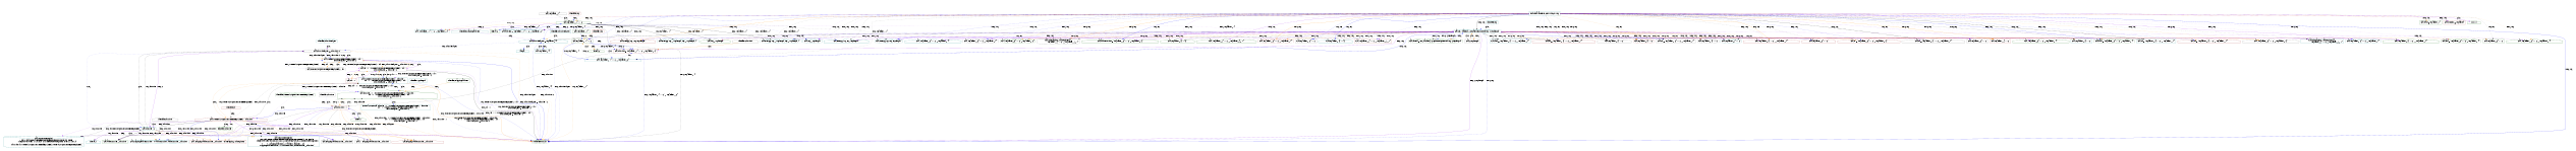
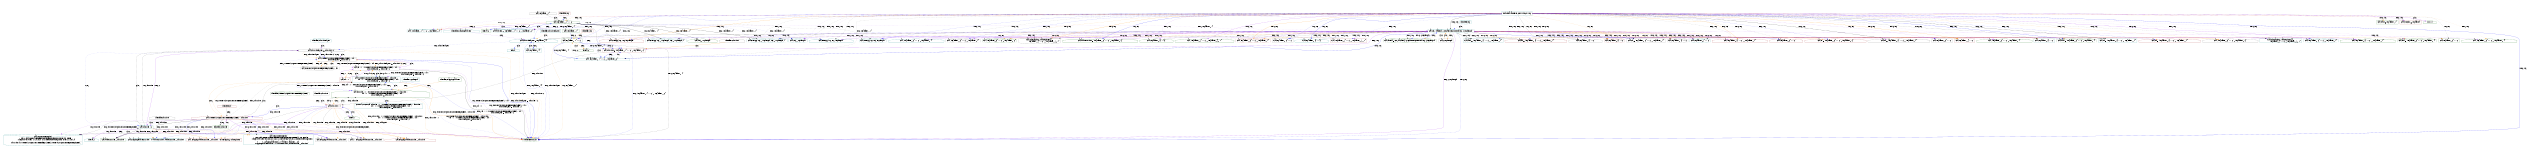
  digraph {
    node [color=teal shape=house]
    edge [color=blue style=dashed]
    n1 [color=gray40 label="(Call,nb_write_bytes != nb_write * 2)"]
    n2 [label="(Call,nb_write * 2)" shape=cylinder]
    n3 [color=gray40 label="(Call,MODBUS_MAX_WR_READ_REGISTERS < nb ||\n            nb_write_bytes != nb_write * 2)" shape=box]
    n4 [color=darkgreen label="(MethodReturn,int)" shape=cylinder]
    n5 [color=brown label="(Call,mapping_address_write + nb_write)"]
    n6 [color=darkgreen label="(Call,address_write + nb_write)" shape=box]
    n7 [label="(Call,mapping_address_write < 0 ? address_write : address_write + nb_write)" shape=cylinder]
    n8 [color=brown label="(Call,(mapping_address_write + nb_write) > mb_mapping->nb_registers)" shape=box]
    n9 [label="(Call,response_exception(\n                ctx, &sft, MODBUS_EXCEPTION_ILLEGAL_DATA_ADDRESS, rsp, FALSE,\n                \"Illegal data read address 0x%0X or write address 0x%0X write_and_read_registers\n\",\n                mapping_address < 0 ? address : address + nb,\n                mapping_address_write < 0 ? address_write : address_write + nb_write))" shape=box]
    n10 [label="(Call,response_exception(\n                ctx, &sft, MODBUS_EXCEPTION_ILLEGAL_DATA_VALUE, rsp, TRUE,\n                \"Illegal nb of values (W%d, R%d) in write_and_read_registers (max W%d, R%d)\n\",\n                nb_write, nb, MODBUS_MAX_WR_WRITE_REGISTERS, MODBUS_MAX_WR_READ_REGISTERS))" shape=cylinder]
    n11 [color=gray40 label="(Call,mapping_address_write + nb_write)" shape=box]
    n12 [color=gray40 label="(Call,i < mapping_address_write + nb_write)" shape=box]
    n13 [label="(Literal,2)"]
    n14 [color=gray40 label="(Call,nb < 1 || MODBUS_MAX_WR_READ_REGISTERS < nb ||\n            nb_write_bytes != nb_write * 2)" shape=box]
    n15 [color=gray40 label="(Call,MODBUS_MAX_WR_READ_REGISTERS < nb)" shape=cylinder]
    n16 [label="(Call,nb_write_bytes = req[offset + 9])"]
    n17 [label="(Call,req[offset + 9])" shape=box]
-   n18 [label="(Illegal,)"]
+   n18 [label="(Block,)"]
    n19 [label="(Call,ctx->backend->prepare_response_tid(req, &req_length))" shape=cylinder]
    n20 [color=brown label="(Call,nb_write = (req[offset + 7] << 8) + req[offset + 8])" shape=box]
    n21 [color=darkgreen label="(Call,req[offset + 7] << 8)" shape=box]
    n22 [color=gray40 label="(Call,nb = (req[offset + 3] << 8) + req[offset + 4])" shape=box]
    n23 [color=brown label="(Call,or = (req[offset + 5] << 8) + req[offset + 6])"]
    n24 [label="(Call,(req[offset + 3] << 8) + req[offset + 4])"]
    n25 [label="(Call,(req[offset + 7] << 8) + req[offset + 8])"]
    n26 [color=gray40 label="(Call,mb_mapping->tab_registers[i] =\n                    (req[offset + j] << 8) + req[offset + j + 1])" shape=cylinder]
    n27 [color=darkgreen label="(Call,(req[offset + j] << 8) + req[offset + j + 1])"]
    n28 [color=brown label="(Call,(req[offset + j] << 8) + req[offset + j + 1])" shape=box]
    n29 [label="(Call,req[offset + j] << 8)" shape=cylinder]
    n30 [color=gray40 label="(Call,nb = (req[offset + 3] << 8) + req[offset + 4])"]
    n31 [color=brown label="(Call,req[offset + j] << 8)" shape=box]
    n32 [color=darkgreen label="(Call,sft.t_id = ctx->backend->prepare_response_tid(req, &req_length))" shape=cylinder]
    n33 [color=gray40 label="(Call,(req[offset + 3] << 8) + req[offset + 4])" shape=cylinder]
    n34 [color=gray40 label="(Call,&req_length)" shape=box]
    n35 [color=darkgreen label="(Call,(req[offset + 5] << 8) + req[offset + 6])" shape=cylinder]
    n36 [color=darkgreen label="(Call,address_write = (req[offset + 5] << 8) + req[offset + 6])"]
    n37 [color=brown label="(Call,memcpy(rsp, req, req_length))"]
    n38 [label="(Call,req[offset + 3] << 8)" shape=box]
    n39 [label="(Call,nb = (req[offset + 3] << 8) + req[offset + 4])" shape=box]
    n40 [color=gray40 label="(Call,(req[offset + 5] << 8) + req[offset + 6])"]
    n41 [label="(Call,(req[offset + 3] << 8) + req[offset + 4])" shape=cylinder]
    n42 [color=darkgreen label="(Call,and = (req[offset + 3] << 8) + req[offset + 4])" shape=cylinder]
    n43 [label="(Call,memcpy(rsp + rsp_length, req + rsp_length, 4))" shape=cylinder]
    n44 [color=darkgreen label="(Call,(req[offset + 3] << 8) + req[offset + 4])"]
    n45 [color=darkgreen label="(Call,req[offset + 5] << 8)"]
    n46 [color=brown label="(Call,(req[offset + 3] << 8) + req[offset + 4])" shape=cylinder]
    n47 [color=gray40 label="(Call,req[offset + 3] << 8)" shape=box]
    n48 [label="(Call,req[offset + 3] << 8)"]
    n49 [color=darkgreen label="(Call,req + rsp_length)"]
    n50 [label="(Call,data = (req[offset + 3] << 8) + req[offset + 4])" shape=box]
    n51 [color=brown label="(Call,nb = (req[offset + 3] << 8) + req[offset + 4])"]
    n52 [color=gray40 label="(Call,req[offset + 3] << 8)"]
    n53 [color=brown label="(Call,req[offset + 5] << 8)" shape=cylinder]
    n54 [label="(Call,memcpy(rsp + rsp_length, req + rsp_length, 4))" shape=cylinder]
    n55 [color=gray40 label="(Call,req[offset + 3] << 8)" shape=cylinder]
    n56 [label="(Call,req + rsp_length)" shape=cylinder]
    n57 [color=brown label="(Call,(req[offset + 3] << 8) + req[offset + 4])"]
    n58 [color=brown label="(Call,req[offset + 3] << 8)"]
    n59 [color=gray40 label="(Call,req[offset + 3] << 8)" shape=box]
    n60 [color=darkgreen label="(Call,(req[offset + 3] << 8) + req[offset + 4])"]
    n61 [color=darkgreen label="(Call,data = (req[offset + 3] << 8) + req[offset + 4])" shape=cylinder]
    n62 [label="(Call,memcpy(rsp, req, req_length))"]
    n63 [color=brown label="(Call,nb = (req[offset + 3] << 8) + req[offset + 4])"]
    n64 [label="(Call,mb_mapping->tab_registers[i] =\n                    (req[offset + j] << 8) + req[offset + j + 1])" shape=box]
    n65 [color=darkgreen label="(Call,(req[offset + 3] << 8) + req[offset + 4])"]
    n66 [color=darkgreen label="(Call,req[offset + 3] << 8)" shape=box]
    n67 [label="(Call,memcpy(rsp, req, req_length))" shape=cylinder]
    n68 [color=brown label="(Call,nb_write < 1)" shape=box]
    n69 [color=darkgreen label="(Literal,8)"]
    n70 [color=darkgreen label="(Call,req[offset + 1] << 8)"]
    n71 [label="(Call,(req[offset + 1] << 8) + req[offset + 2])" shape=cylinder]
    n72 [color=darkgreen label="(Literal,8)" shape=box]
    n73 [label="(Call,address = (req[offset + 1] << 8) + req[offset + 2])" shape=cylinder]
    n74 [label="(MethodParameterIn,const uint8_t *req)" shape=box]
    n75 [color=darkgreen label="(Call,slave = req[offset - 1])" shape=box]
    n76 [color=brown label="(Call,function = req[offset])" shape=box]
    1000114 [color=darkgreen]
    n78 [color=brown label="(Call,MODBUS_MAX_WR_WRITE_REGISTERS < nb_write)"]
    n79 [label="(Call,MODBUS_MAX_WR_WRITE_REGISTERS < nb_write ||\n            nb < 1 || MODBUS_MAX_WR_READ_REGISTERS < nb ||\n            nb_write_bytes != nb_write * 2)" shape=box]
    n80 [color=darkgreen label="(Identifier,nb_write)" shape=cylinder]
    n81 [color=darkgreen label="(Call,nb_write < 1 || MODBUS_MAX_WR_WRITE_REGISTERS < nb_write ||\n            nb < 1 || MODBUS_MAX_WR_READ_REGISTERS < nb ||\n            nb_write_bytes != nb_write * 2)"]
    n82 [color=darkgreen label="(Literal,1)"]
    n83 [label="(ControlStructure,if (nb_write < 1 || MODBUS_MAX_WR_WRITE_REGISTERS < nb_write ||\n            nb < 1 || MODBUS_MAX_WR_READ_REGISTERS < nb ||\n            nb_write_bytes != nb_write * 2))" shape=box]
    n84 [color=brown label="(Call,nb < 1)" shape=box]
    n85 [color=brown label="(Identifier,nb)"]
    n86 [label="(Identifier,nb_write_bytes)" shape=box]
    n87 [color=darkgreen label="(Call,req[offset + 7])" shape=box]
    n88 [label="(Identifier,mapping_address)"]
    n89 [color=gray40 label="(Identifier,nb_write)"]
    n90 [color=gray40 label="(Identifier,nb_write)" shape=box]
    n91 [label="(Identifier,rsp_length)" shape=box]
    n92 [color=brown label="(Identifier,req)" shape=cylinder]
    n93 [label="(Identifier,req)" shape=cylinder]
    n94 [label="(Identifier,nb_write_bytes)" shape=cylinder]
    n95 [color=gray40 label="(Identifier,nb_write)"]
    n96 [color=gray40 label="(Call,req[offset + 1])"]
    n97 [color=darkgreen label="(Identifier,mapping_address)" shape=box]
    n98 [color=brown label="(Identifier,req)" shape=cylinder]
    n99 [color=darkgreen label="(Identifier,MODBUS_MAX_WR_WRITE_REGISTERS)" shape=cylinder]
    n1 -> n2 [label="CFG: " style=dotted]
    n1 -> n3 [color=purple label="AST: " style=dotted]
    n1 -> n3 [color=darkorange label="DDG: nb_write_bytes"]
    n1 -> n3 [label="DDG: nb_write * 2" style=solid]
    n1 -> n4 [color=darkorange label="DDG: nb_write * 2" style=dotted]
    n1 -> n4 [color=darkorange label="DDG: nb_write_bytes"]
    n2 -> n1 [color=black label="AST: "]
    n2 -> n1 [color=black label="DDG: nb_write"]
    n2 -> n1 [color=purple label="DDG: 2" style=solid]
    n2 -> n4 [color=black label="DDG: nb_write" style=dotted]
    n2 -> n5 [color=darkorange label="DDG: nb_write" style=dotted]
    n2 -> n6 [color=black label="DDG: nb_write" style=solid]
    n2 -> n7 [color=darkorange label="DDG: nb_write" style=dotted]
    n2 -> n8 [color=darkorange label="DDG: nb_write" style=solid]
    n2 -> n9 [color=darkorange label="DDG: nb_write"]
    n2 -> n10 [color=purple label="DDG: nb_write"]
    n2 -> n11 [label="DDG: nb_write" style=solid]
    n2 -> n12 [color=darkorange label="DDG: nb_write"]
    n2 -> n13 [color=purple label="CFG: " style=solid]
    n3 -> n1 [color=black label="CFG: "]
    n3 -> n4 [label="DDG: MODBUS_MAX_WR_READ_REGISTERS < nb"]
    n3 -> n4 [label="DDG: nb_write_bytes != nb_write * 2" style=solid]
    n3 -> n14 [color=purple label="AST: " style=solid]
    n3 -> n14 [color=purple label="DDG: MODBUS_MAX_WR_READ_REGISTERS < nb" style=dotted]
    n3 -> n14 [color=darkorange label="DDG: nb_write_bytes != nb_write * 2"]
    n3 -> n15 [color=darkorange label="CFG: " style=solid]
    n13 -> n2 [color=black label="AST: " style=dotted]
    n14 -> n3 [color=darkorange label="CFG: " style=solid]
    n14 -> n4 [color=black label="DDG: nb < 1" style=solid]
    n14 -> n4 [color=purple label="DDG: MODBUS_MAX_WR_READ_REGISTERS < nb ||\n            nb_write_bytes != nb_write * 2"]
    n14 -> n79 [label="AST: " style=dotted]
    n14 -> n79 [color=black label="DDG: nb < 1" style=solid]
    n14 -> n79 [color=purple label="DDG: MODBUS_MAX_WR_READ_REGISTERS < nb ||\n            nb_write_bytes != nb_write * 2" style=dotted]
    n14 -> n84 [color=darkorange label="CFG: " style=solid]
    n15 -> n3 [color=darkorange label="AST: "]
    n15 -> n3 [label="DDG: MODBUS_MAX_WR_READ_REGISTERS" style=dotted]
    n15 -> n3 [color=darkorange label="DDG: nb" style=dotted]
    n16 -> n1 [label="DDG: nb_write_bytes" style=dotted]
    n16 -> n4 [label="DDG: req[offset + 9]"]
    n16 -> n4 [label="DDG: nb_write_bytes" style=dotted]
    n16 -> n17 [label="CFG: " style=solid]
    n16 -> n18 [label="AST: "]
    n17 -> n16 [label="AST: "]
    n19 -> n4 [label="DDG: req"]
    n19 -> n4 [color=purple label="DDG: &req_length" style=solid]
    n19 -> n16 [color=black label="DDG: req" style=solid]
    n19 -> n20 [color=purple label="DDG: req" style=solid]
    n19 -> n21 [color=purple label="DDG: req"]
    n19 -> n22 [label="DDG: req" style=solid]
    n19 -> n23 [color=darkorange label="DDG: req" style=solid]
    n19 -> n24 [color=purple label="DDG: req" style=solid]
    n19 -> n25 [label="DDG: req" style=solid]
    n19 -> n26 [color=black label="DDG: req"]
    n19 -> n27 [color=black label="DDG: req" style=dotted]
    n19 -> n28 [color=purple label="DDG: req"]
    n19 -> n29 [color=purple label="DDG: req" style=solid]
    n19 -> n30 [color=purple label="DDG: req"]
    n19 -> n31 [color=darkorange label="DDG: req" style=solid]
    n19 -> n32 [color=darkorange label="AST: " style=dotted]
    n19 -> n32 [color=black label="DDG: req" style=solid]
    n19 -> n32 [label="DDG: &req_length" style=dotted]
    n19 -> n33 [color=purple label="DDG: req"]
    n19 -> n34 [color=darkorange label="CFG: " style=solid]
    n19 -> n35 [color=darkorange label="DDG: req" style=solid]
    n19 -> n36 [color=purple label="DDG: req" style=solid]
    n19 -> n37 [label="DDG: req"]
    n19 -> n38 [color=darkorange label="DDG: req" style=solid]
    n19 -> n39 [color=black label="DDG: req"]
    n19 -> n40 [color=darkorange label="DDG: req" style=solid]
    n19 -> n41 [label="DDG: req" style=dotted]
    n19 -> n42 [color=darkorange label="DDG: req"]
    n19 -> n43 [color=purple label="DDG: req" style=dotted]
    n19 -> n44 [color=purple label="DDG: req"]
    n19 -> n45 [color=black label="DDG: req"]
    n19 -> n46 [color=darkorange label="DDG: req" style=solid]
    n19 -> n47 [label="DDG: req"]
    n19 -> n48 [color=black label="DDG: req"]
    n19 -> n49 [color=darkorange label="DDG: req"]
    n19 -> n50 [color=black label="DDG: req" style=solid]
    n19 -> n51 [color=black label="DDG: req" style=solid]
    n19 -> n52 [color=black label="DDG: req" style=dotted]
    n19 -> n53 [color=darkorange label="DDG: req" style=solid]
    n19 -> n54 [label="DDG: req"]
    n19 -> n55 [label="DDG: req" style=dotted]
    n19 -> n56 [color=purple label="DDG: req"]
    n19 -> n57 [color=purple label="DDG: req"]
    n19 -> n58 [label="DDG: req" style=solid]
    n19 -> n59 [label="DDG: req" style=dotted]
    n19 -> n60 [color=purple label="DDG: req" style=dotted]
    n19 -> n61 [color=darkorange label="DDG: req" style=dotted]
    n19 -> n62 [color=purple label="DDG: req" style=solid]
    n19 -> n63 [color=darkorange label="DDG: req" style=dotted]
    n19 -> n64 [color=purple label="DDG: req" style=solid]
    n19 -> n65 [color=purple label="DDG: req" style=solid]
    n19 -> n66 [color=darkorange label="DDG: req" style=dotted]
    n19 -> n67 [color=purple label="DDG: req" style=solid]
    n20 -> n4 [label="DDG: (req[offset + 7] << 8) + req[offset + 8]"]
+   n20 -> n25 [label="CFG: " style=solid]
    n20 -> n68 [color=black label="DDG: nb_write"]
    n21 -> n4 [color=darkorange label="DDG: req[offset + 7]"]
    n21 -> n20 [label="DDG: req[offset + 7]"]
    n21 -> n20 [label="DDG: 8" style=solid]
    n21 -> n25 [label="AST: " style=dotted]
    n21 -> n25 [label="DDG: req[offset + 7]" style=solid]
    n21 -> n25 [color=black label="DDG: 8" style=dotted]
    n21 -> n69 [color=darkorange label="CFG: " style=solid]
    n25 -> n20 [label="AST: "]
    n32 -> n19 [label="CFG: " style=solid]
    n34 -> n19 [color=darkorange label="AST: " style=solid]
    n68 -> n4 [color=darkorange label="DDG: nb_bytes"]
    n68 -> n5 [color=darkorange label="DDG: nb_write" style=dotted]
    n68 -> n6 [color=purple label="DDG: nb_write" style=solid]
    n68 -> n7 [label="DDG: nb_write"]
    n68 -> n8 [color=darkorange label="DDG: nb_write"]
    n68 -> n9 [color=black label="DDG: nb_write"]
    n68 -> n10 [color=black label="DDG: nb_write"]
    n68 -> n11 [color=darkorange label="DDG: nb_write" style=dotted]
    n68 -> n12 [color=darkorange label="DDG: nb_write" style=solid]
    n68 -> n78 [label="DDG: nb_write" style=solid]
    n68 -> n81 [color=black label="AST: " style=dotted]
    n68 -> n81 [color=black label="DDG: nb_write" style=dotted]
    n68 -> n81 [color=black label="DDG: 1"]
    n68 -> n82 [color=purple label="CFG: "]
    n69 -> n21 [color=darkorange label="AST: " style=dotted]
    n70 -> n4 [color=black label="DDG: req[offset + 1]"]
    n70 -> n19 [color=purple label="DDG: req[offset + 1]" style=dotted]
    n70 -> n37 [color=black label="DDG: req[offset + 1]"]
    n70 -> n43 [color=black label="DDG: req[offset + 1]" style=solid]
    n70 -> n49 [color=black label="DDG: req[offset + 1]" style=solid]
    n70 -> n54 [color=black label="DDG: req[offset + 1]" style=solid]
    n70 -> n56 [label="DDG: req[offset + 1]" style=dotted]
    n70 -> n62 [label="DDG: req[offset + 1]" style=dotted]
    n70 -> n67 [color=black label="DDG: req[offset + 1]" style=dotted]
    n70 -> n71 [color=purple label="AST: " style=solid]
    n70 -> n71 [color=darkorange label="DDG: req[offset + 1]" style=dotted]
    n70 -> n71 [color=darkorange label="DDG: 8"]
    n70 -> n72 [label="CFG: " style=dotted]
    n70 -> n73 [color=purple label="DDG: req[offset + 1]"]
    n70 -> n73 [color=black label="DDG: 8" style=dotted]
    n72 -> n70 [label="AST: " style=solid]
    n74 -> n4 [label="DDG: req" style=solid]
    n74 -> n16 [label="DDG: req"]
    n74 -> n19 [color=black label="DDG: req" style=solid]
    n74 -> n20 [label="DDG: req"]
    n74 -> n21 [label="DDG: req"]
    n74 -> n22 [color=black label="DDG: req" style=dotted]
    n74 -> n23 [label="DDG: req"]
    n74 -> n24 [color=black label="DDG: req" style=dotted]
    n74 -> n25 [color=black label="DDG: req" style=dotted]
    n74 -> n26 [color=darkorange label="DDG: req" style=solid]
    n74 -> n27 [color=purple label="DDG: req" style=solid]
    n74 -> n28 [label="DDG: req" style=dotted]
    n74 -> n29 [color=black label="DDG: req" style=dotted]
    n74 -> n30 [color=black label="DDG: req" style=solid]
    n74 -> n31 [color=darkorange label="DDG: req" style=solid]
    n74 -> n33 [label="DDG: req"]
    n74 -> n35 [color=darkorange label="DDG: req"]
    n74 -> n36 [label="DDG: req" style=solid]
    n74 -> n37 [color=darkorange label="DDG: req" style=solid]
    n74 -> n38 [color=black label="DDG: req"]
    n74 -> n39 [color=black label="DDG: req" style=solid]
    n74 -> n40 [color=darkorange label="DDG: req"]
    n74 -> n41 [color=purple label="DDG: req" style=solid]
    n74 -> n42 [color=purple label="DDG: req" style=dotted]
    n74 -> n43 [color=black label="DDG: req" style=dotted]
    n74 -> n44 [color=darkorange label="DDG: req" style=dotted]
    n74 -> n45 [color=purple label="DDG: req"]
    n74 -> n46 [color=darkorange label="DDG: req" style=solid]
    n74 -> n47 [label="DDG: req"]
    n74 -> n48 [label="DDG: req" style=solid]
    n74 -> n49 [color=purple label="DDG: req" style=dotted]
    n74 -> n50 [label="DDG: req" style=dotted]
    n74 -> n51 [label="DDG: req" style=dotted]
    n74 -> n52 [color=black label="DDG: req"]
    n74 -> n53 [color=darkorange label="DDG: req" style=dotted]
    n74 -> n54 [color=black label="DDG: req" style=dotted]
    n74 -> n55 [color=darkorange label="DDG: req"]
    n74 -> n56 [color=purple label="DDG: req" style=dotted]
    n74 -> n57 [color=darkorange label="DDG: req" style=solid]
    n74 -> n58 [color=black label="DDG: req" style=dotted]
    n74 -> n59 [color=purple label="DDG: req"]
    n74 -> n60 [color=purple label="DDG: req" style=dotted]
    n74 -> n61 [label="DDG: req" style=solid]
    n74 -> n62 [color=black label="DDG: req" style=dotted]
    n74 -> n63 [label="DDG: req"]
    n74 -> n64 [color=black label="DDG: req" style=dotted]
    n74 -> n65 [color=purple label="DDG: req" style=dotted]
    n74 -> n66 [color=black label="DDG: req" style=dotted]
    n74 -> n67 [label="DDG: req"]
    n74 -> n70 [color=darkorange label="DDG: req"]
    n74 -> n71 [color=purple label="DDG: req" style=dotted]
    n74 -> n73 [color=purple label="DDG: req" style=dotted]
    n74 -> n75 [color=darkorange label="DDG: req"]
    n74 -> n76 [color=purple label="DDG: req"]
    n74 -> 1000114 [color=purple label="AST: " style=solid]
    n78 -> n2 [color=purple label="DDG: nb_write"]
    n78 -> n4 [color=purple label="DDG: MODBUS_MAX_WR_WRITE_REGISTERS"]
    n78 -> n4 [color=purple label="DDG: nb_write" style=solid]
    n78 -> n5 [color=darkorange label="DDG: nb_write" style=solid]
    n78 -> n6 [color=black label="DDG: nb_write" style=solid]
    n78 -> n7 [label="DDG: nb_write" style=dotted]
    n78 -> n8 [label="DDG: nb_write" style=solid]
    n78 -> n9 [color=darkorange label="DDG: nb_write" style=dotted]
    n78 -> n10 [color=purple label="DDG: nb_write"]
    n78 -> n10 [color=black label="DDG: MODBUS_MAX_WR_WRITE_REGISTERS"]
    n78 -> n11 [color=purple label="DDG: nb_write" style=solid]
    n78 -> n12 [label="DDG: nb_write" style=solid]
    n78 -> n79 [color=black label="AST: "]
    n78 -> n79 [color=darkorange label="DDG: MODBUS_MAX_WR_WRITE_REGISTERS"]
    n78 -> n79 [color=black label="DDG: nb_write" style=dotted]
    n78 -> n80 [color=black label="CFG: " style=solid]
    n79 -> n4 [color=darkorange label="DDG: MODBUS_MAX_WR_WRITE_REGISTERS < nb_write" style=solid]
    n79 -> n4 [label="DDG: nb < 1 || MODBUS_MAX_WR_READ_REGISTERS < nb ||\n            nb_write_bytes != nb_write * 2"]
    n79 -> n14 [color=darkorange label="CFG: " style=solid]
    n79 -> n78 [color=darkorange label="CFG: "]
    n79 -> n81 [label="AST: "]
    n79 -> n81 [label="DDG: MODBUS_MAX_WR_WRITE_REGISTERS < nb_write"]
    n79 -> n81 [color=purple label="DDG: nb < 1 || MODBUS_MAX_WR_READ_REGISTERS < nb ||\n            nb_write_bytes != nb_write * 2" style=dotted]
    n80 -> n78 [color=purple label="AST: " style=solid]
    n81 -> n4 [color=darkorange label="DDG: nb_write < 1 || MODBUS_MAX_WR_WRITE_REGISTERS < nb_write ||\n            nb < 1 || MODBUS_MAX_WR_READ_REGISTERS < nb ||\n            nb_write_bytes != nb_write * 2"]
    n81 -> n4 [color=darkorange label="DDG: nb_write < 1"]
    n81 -> n4 [label="DDG: MODBUS_MAX_WR_WRITE_REGISTERS < nb_write ||\n            nb < 1 || MODBUS_MAX_WR_READ_REGISTERS < nb ||\n            nb_write_bytes != nb_write * 2" style=dotted]
    n81 -> n68 [color=darkorange label="CFG: " style=solid]
    n81 -> n79 [label="CFG: " style=dotted]
    n81 -> n83 [label="AST: "]
    n82 -> n68 [label="AST: " style=solid]
    n84 -> n14 [color=darkorange label="AST: "]
    n84 -> n14 [color=purple label="DDG: nb" style=solid]
    n84 -> n14 [color=purple label="DDG: 1" style=solid]
    n85 -> n78 [color=black label="CFG: "]
    n86 -> n16 [color=darkorange label="AST: "]
    n86 -> n20 [label="CFG: " style=dotted]
    n87 -> n21 [label="DDG: 8" style=solid]
    n88 -> n16 [color=purple label="CFG: "]
    n89 -> n2 [color=purple label="AST: "]
    n90 -> n68 [label="AST: " style=dotted]
    n91 -> n81 [color=darkorange label="CFG: " style=dotted]
    n92 -> n21 [color=darkorange label="CFG: " style=solid]
    n93 -> n19 [label="AST: " style=dotted]
    n94 -> n1 [color=purple label="AST: "]
    n95 -> n20 [color=darkorange label="AST: " style=solid]
    n96 -> n70 [color=black label="AST: "]
    n97 -> n81 [color=darkorange label="CFG: " style=solid]
    n98 -> n70 [label="CFG: " style=dotted]
    n99 -> n68 [color=darkorange label="CFG: " style=dotted]
    n99 -> n78 [color=purple label="AST: " style=dotted]
  }
